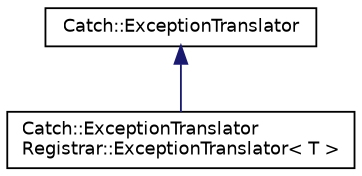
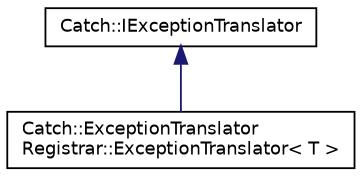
  digraph {
    rankdir=TB
    node [color=black fillcolor=white fontname=Helvetica fontsize=10 shape=record style=filled]
-   n1 [height=0.2 label="Catch::ExceptionTranslator" width=0.4]
+   n1 [height=0.2 label="Catch::IExceptionTranslator" width=0.4]
    n2 [height=0.2 label="Catch::ExceptionTranslator\lRegistrar::ExceptionTranslator\< T \>" width=0.4]
    n1 -> n2 [color=midnightblue dir=back fontname=Helvetica fontsize=10 labelfontname=Helvetica labelfontsize=10 style=solid]
  }
